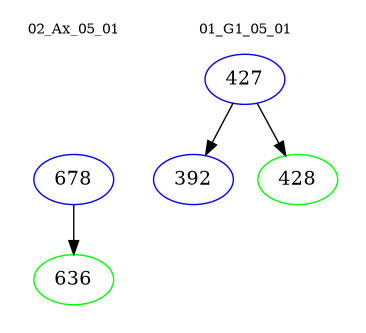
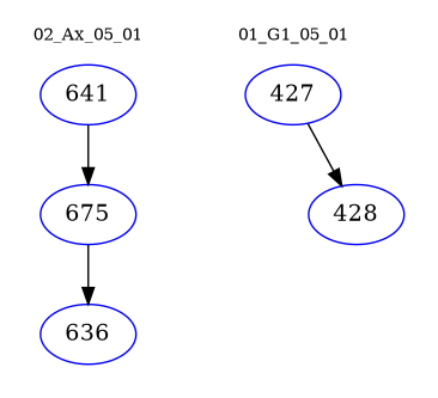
  digraph {
    node [color=blue]
    edge [color=black]
-   n2 [color=green label=636]
-   n3 [label=678]
+   n1 [label=641]
+   n2 [label=636]
+   n3 [label=675]
    n4 [label=427]
-   n5 [label=392]
-   n6 [color=green label=428]
+   n6 [label=428]
    subgraph cluster_1 {
      color=white
      fontsize=10
      label="02_Ax_05_01"
+     n1
      n2
      n3
    }
    subgraph cluster_2 {
      color=white
      fontsize=10
      label="01_G1_05_01"
      n4
-     n5
      n6
    }
+   n1 -> n3
    n3 -> n2
-   n4 -> n5
    n4 -> n6
  }
